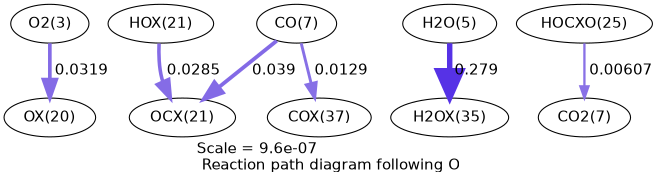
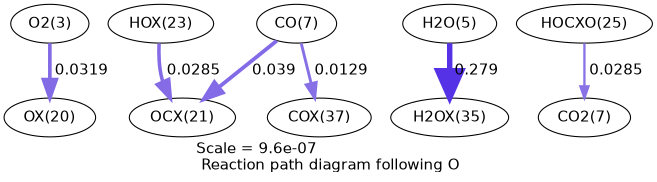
  digraph {
    fontname=Helvetica
    label="Scale = 9.6e-07\l Reaction path diagram following O"
    node [fontname=Helvetica]
    edge [fontname=Helvetica]
    n1 [label="O2(3)"]
    n2 [label="OX(20)"]
-   n3 [label="HOX(21)"]
+   n3 [label="HOX(23)"]
    n4 [label="OCX(21)"]
    n5 [label="H2O(5)"]
    n6 [label="H2OX(35)"]
    n7 [label="CO(7)"]
    n8 [label="COX(37)"]
    n9 [label="HOCXO(25)"]
    n10 [label="CO2(7)"]
    n1 -> n2 [arrowsize=1.7 color="0.7, 0.532, 0.9" label=" 0.0319" penwidth=3.4]
    n3 -> n4 [arrowsize=1.66 color="0.7, 0.528, 0.9" label=" 0.0285" penwidth=3.31]
    n5 -> n6 [arrowsize=2.52 color="0.7, 0.779, 0.9" label=" 0.279" penwidth=5.04]
    n7 -> n4 [arrowsize=1.78 color="0.7, 0.539, 0.9" label=" 0.039" penwidth=3.55]
    n7 -> n8 [arrowsize=1.36 color="0.7, 0.513, 0.9" label=" 0.0129" penwidth=2.71]
-   n9 -> n10 [arrowsize=1.07 color="0.7, 0.506, 0.9" label=" 0.00607" penwidth=2.15]
+   n9 -> n10 [arrowsize=1.07 color="0.7, 0.506, 0.9" label=" 0.0285" penwidth=2.15]
  }
